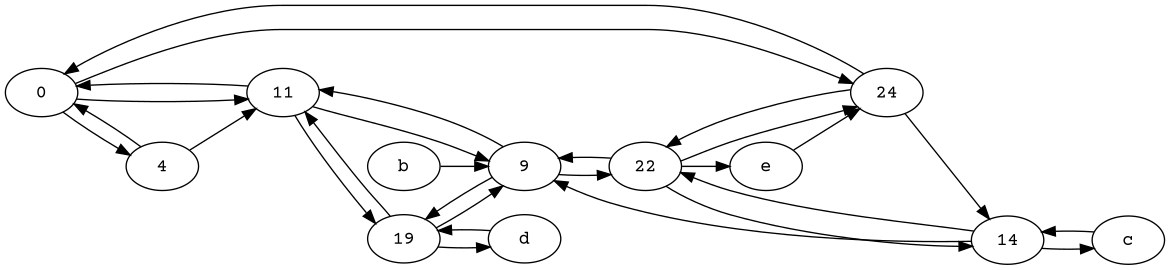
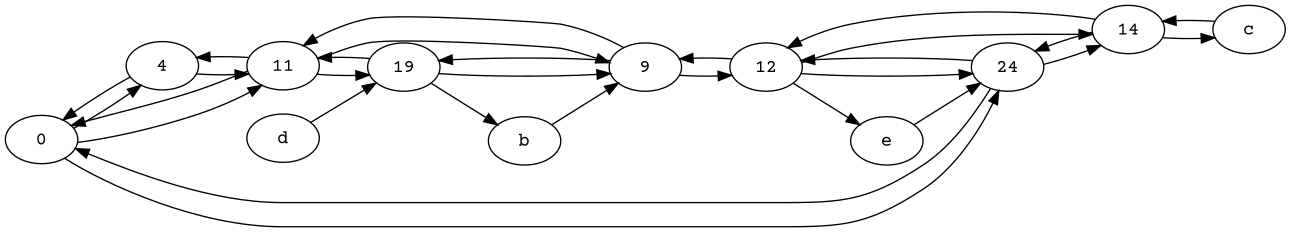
  digraph {
    fontname="Courier Prime"
    rankdir=LR
    node [fontname="Courier Prime"]
    edge [fontname="Courier Prime"]
    n1 [label=0]
    4
    24
    11
    14
-   22
+   22 [label=12]
    9
    19
    b
    d
    c
    e
    n1 -> 4
    n1 -> 24
    n1 -> 11
    4 -> n1
    4 -> 11
    24 -> n1
    24 -> 14
    24 -> 22
    11 -> n1
+   11 -> 4
    11 -> 9
    11 -> 19
-   14 -> 9
+   14 -> 24
    14 -> 22
    14 -> c
    22 -> 24
    22 -> 14
    22 -> 9
    22 -> e
    9 -> 11
    9 -> 22
    9 -> 19
    19 -> 11
    19 -> 9
-   19 -> d
+   19 -> b
    b -> 9
    d -> 19
    c -> 14
    e -> 24
  }
